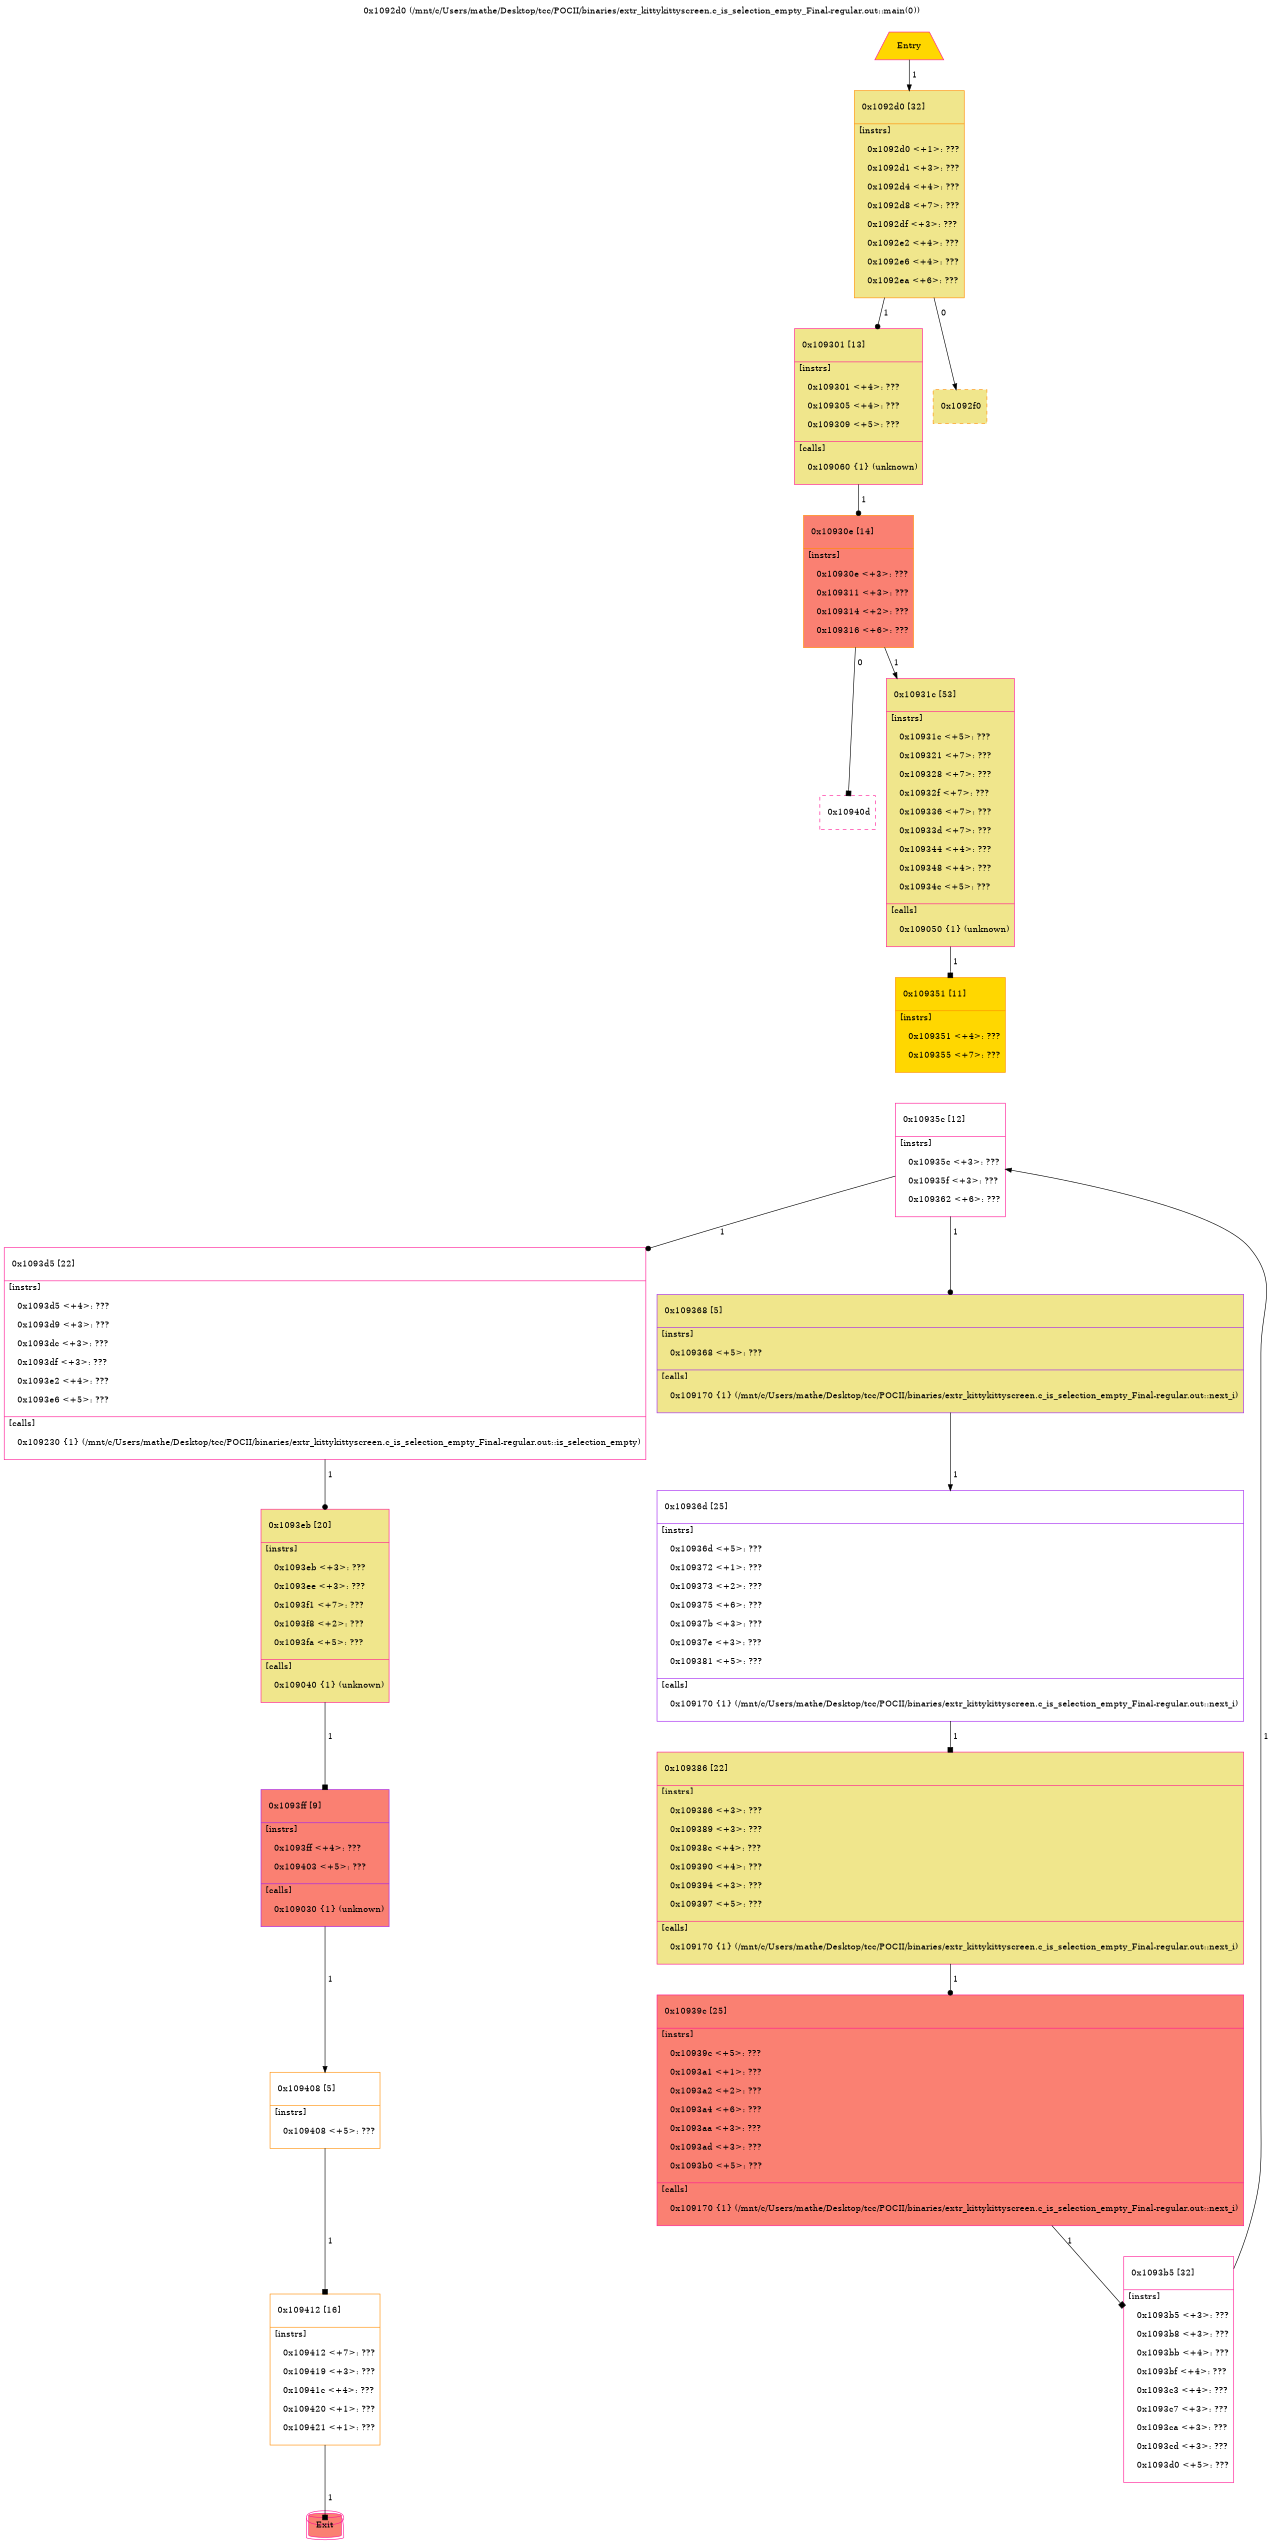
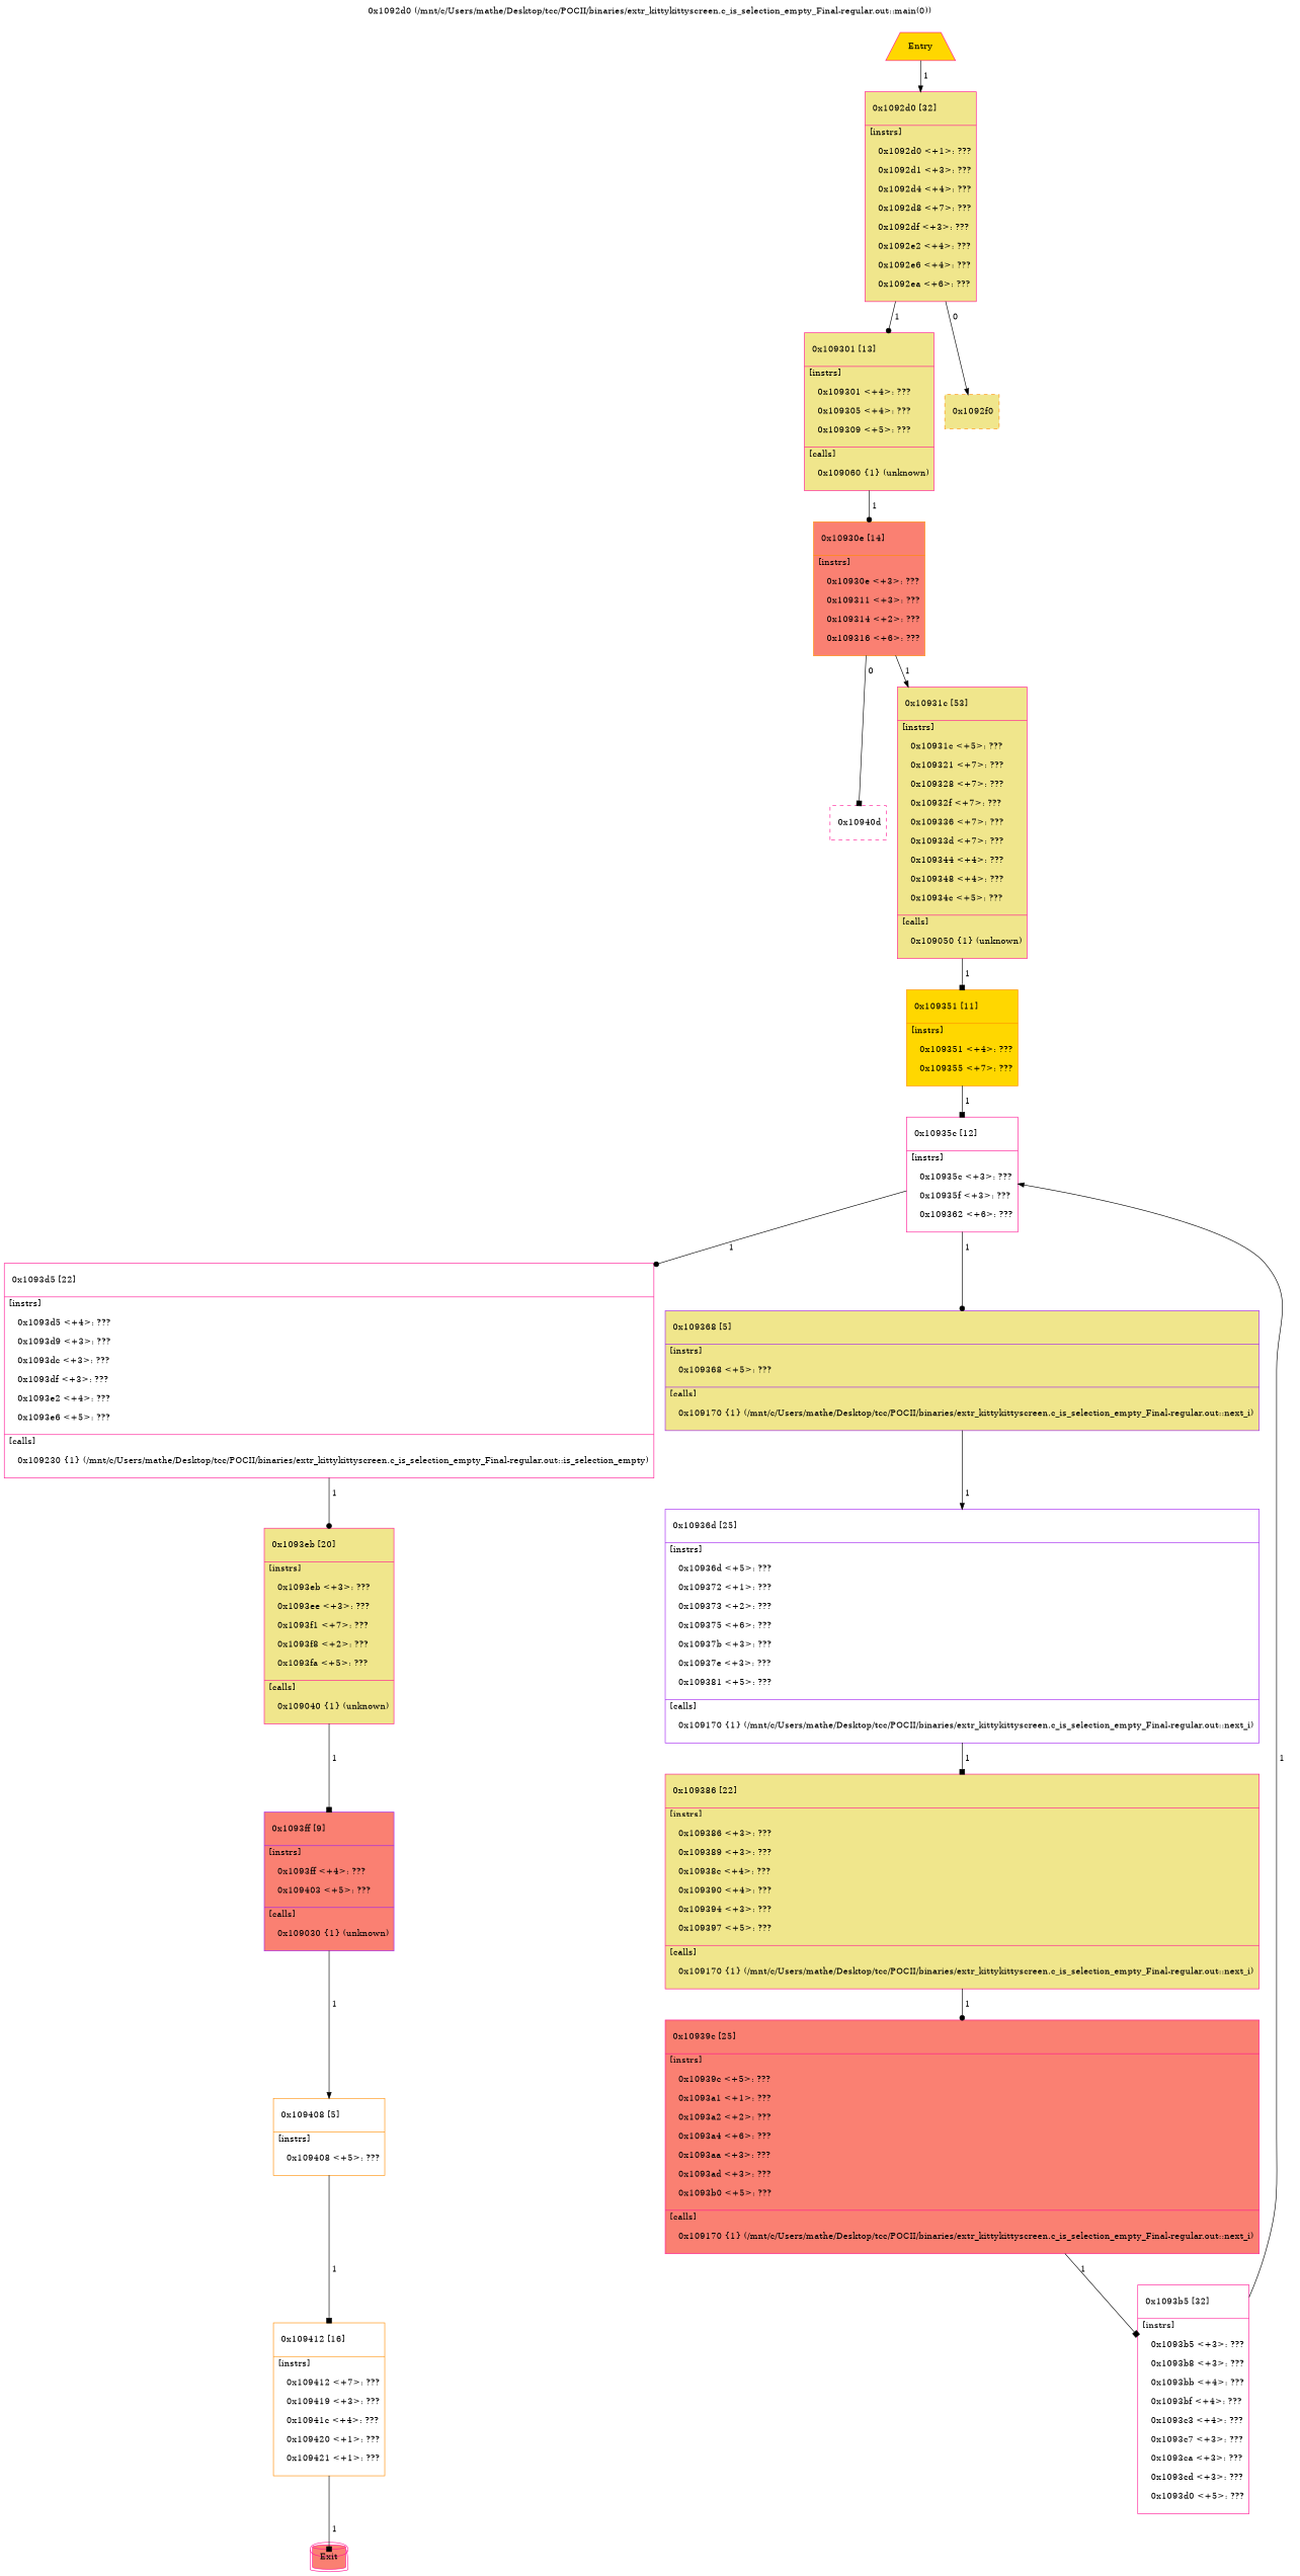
  digraph {
    label="0x1092d0 (/mnt/c/Users/mathe/Desktop/tcc/POCII/binaries/extr_kittykittyscreen.c_is_selection_empty_Final-regular.out::main(0))"
    labelloc=t
    node [color=deeppink fillcolor=khaki shape=record style=filled]
    edge [arrowhead=box]
    Entry [fillcolor=gold height=0.3 shape=trapezium width=0.3]
-   n2 [color=darkorange label="{\n     0x1092d0 [32]\l\n     | [instrs]\l\n     &nbsp;&nbsp;0x1092d0 \<+1\>: ???\l\n     &nbsp;&nbsp;0x1092d1 \<+3\>: ???\l\n     &nbsp;&nbsp;0x1092d4 \<+4\>: ???\l\n     &nbsp;&nbsp;0x1092d8 \<+7\>: ???\l\n     &nbsp;&nbsp;0x1092df \<+3\>: ???\l\n     &nbsp;&nbsp;0x1092e2 \<+4\>: ???\l\n     &nbsp;&nbsp;0x1092e6 \<+4\>: ???\l\n     &nbsp;&nbsp;0x1092ea \<+6\>: ???\l\n  }"]
+   n2 [label="{\n     0x1092d0 [32]\l\n     | [instrs]\l\n     &nbsp;&nbsp;0x1092d0 \<+1\>: ???\l\n     &nbsp;&nbsp;0x1092d1 \<+3\>: ???\l\n     &nbsp;&nbsp;0x1092d4 \<+4\>: ???\l\n     &nbsp;&nbsp;0x1092d8 \<+7\>: ???\l\n     &nbsp;&nbsp;0x1092df \<+3\>: ???\l\n     &nbsp;&nbsp;0x1092e2 \<+4\>: ???\l\n     &nbsp;&nbsp;0x1092e6 \<+4\>: ???\l\n     &nbsp;&nbsp;0x1092ea \<+6\>: ???\l\n  }"]
    n3 [label="{\n     0x109301 [13]\l\n     | [instrs]\l\n     &nbsp;&nbsp;0x109301 \<+4\>: ???\l\n     &nbsp;&nbsp;0x109305 \<+4\>: ???\l\n     &nbsp;&nbsp;0x109309 \<+5\>: ???\l\n     | [calls]\l\n     &nbsp;&nbsp;0x109060 \{1\} (unknown)\l\n  }"]
    n4 [color=darkorange label="{\n     0x1092f0\l\n  }" style="dashed,filled"]
    n5 [color=darkorange fillcolor=salmon label="{\n     0x10930e [14]\l\n     | [instrs]\l\n     &nbsp;&nbsp;0x10930e \<+3\>: ???\l\n     &nbsp;&nbsp;0x109311 \<+3\>: ???\l\n     &nbsp;&nbsp;0x109314 \<+2\>: ???\l\n     &nbsp;&nbsp;0x109316 \<+6\>: ???\l\n  }"]
    n6 [fillcolor=white label="{\n     0x10940d\l\n  }" style="dashed,filled"]
    n7 [label="{\n     0x10931c [53]\l\n     | [instrs]\l\n     &nbsp;&nbsp;0x10931c \<+5\>: ???\l\n     &nbsp;&nbsp;0x109321 \<+7\>: ???\l\n     &nbsp;&nbsp;0x109328 \<+7\>: ???\l\n     &nbsp;&nbsp;0x10932f \<+7\>: ???\l\n     &nbsp;&nbsp;0x109336 \<+7\>: ???\l\n     &nbsp;&nbsp;0x10933d \<+7\>: ???\l\n     &nbsp;&nbsp;0x109344 \<+4\>: ???\l\n     &nbsp;&nbsp;0x109348 \<+4\>: ???\l\n     &nbsp;&nbsp;0x10934c \<+5\>: ???\l\n     | [calls]\l\n     &nbsp;&nbsp;0x109050 \{1\} (unknown)\l\n  }"]
    n8 [color=darkorange fillcolor=gold label="{\n     0x109351 [11]\l\n     | [instrs]\l\n     &nbsp;&nbsp;0x109351 \<+4\>: ???\l\n     &nbsp;&nbsp;0x109355 \<+7\>: ???\l\n  }"]
    n9 [fillcolor=white label="{\n     0x10935c [12]\l\n     | [instrs]\l\n     &nbsp;&nbsp;0x10935c \<+3\>: ???\l\n     &nbsp;&nbsp;0x10935f \<+3\>: ???\l\n     &nbsp;&nbsp;0x109362 \<+6\>: ???\l\n  }"]
    Exit [fillcolor=salmon height=0.3 peripheries=2 shape=cylinder width=0.3]
    n11 [fillcolor=white label="{\n     0x1093d5 [22]\l\n     | [instrs]\l\n     &nbsp;&nbsp;0x1093d5 \<+4\>: ???\l\n     &nbsp;&nbsp;0x1093d9 \<+3\>: ???\l\n     &nbsp;&nbsp;0x1093dc \<+3\>: ???\l\n     &nbsp;&nbsp;0x1093df \<+3\>: ???\l\n     &nbsp;&nbsp;0x1093e2 \<+4\>: ???\l\n     &nbsp;&nbsp;0x1093e6 \<+5\>: ???\l\n     | [calls]\l\n     &nbsp;&nbsp;0x109230 \{1\} (/mnt/c/Users/mathe/Desktop/tcc/POCII/binaries/extr_kittykittyscreen.c_is_selection_empty_Final-regular.out::is_selection_empty)\l\n  }"]
    n12 [color=purple label="{\n     0x109368 [5]\l\n     | [instrs]\l\n     &nbsp;&nbsp;0x109368 \<+5\>: ???\l\n     | [calls]\l\n     &nbsp;&nbsp;0x109170 \{1\} (/mnt/c/Users/mathe/Desktop/tcc/POCII/binaries/extr_kittykittyscreen.c_is_selection_empty_Final-regular.out::next_i)\l\n  }"]
    n13 [label="{\n     0x1093eb [20]\l\n     | [instrs]\l\n     &nbsp;&nbsp;0x1093eb \<+3\>: ???\l\n     &nbsp;&nbsp;0x1093ee \<+3\>: ???\l\n     &nbsp;&nbsp;0x1093f1 \<+7\>: ???\l\n     &nbsp;&nbsp;0x1093f8 \<+2\>: ???\l\n     &nbsp;&nbsp;0x1093fa \<+5\>: ???\l\n     | [calls]\l\n     &nbsp;&nbsp;0x109040 \{1\} (unknown)\l\n  }"]
    n14 [color=purple fillcolor=white label="{\n     0x10936d [25]\l\n     | [instrs]\l\n     &nbsp;&nbsp;0x10936d \<+5\>: ???\l\n     &nbsp;&nbsp;0x109372 \<+1\>: ???\l\n     &nbsp;&nbsp;0x109373 \<+2\>: ???\l\n     &nbsp;&nbsp;0x109375 \<+6\>: ???\l\n     &nbsp;&nbsp;0x10937b \<+3\>: ???\l\n     &nbsp;&nbsp;0x10937e \<+3\>: ???\l\n     &nbsp;&nbsp;0x109381 \<+5\>: ???\l\n     | [calls]\l\n     &nbsp;&nbsp;0x109170 \{1\} (/mnt/c/Users/mathe/Desktop/tcc/POCII/binaries/extr_kittykittyscreen.c_is_selection_empty_Final-regular.out::next_i)\l\n  }"]
    n15 [color=purple fillcolor=salmon label="{\n     0x1093ff [9]\l\n     | [instrs]\l\n     &nbsp;&nbsp;0x1093ff \<+4\>: ???\l\n     &nbsp;&nbsp;0x109403 \<+5\>: ???\l\n     | [calls]\l\n     &nbsp;&nbsp;0x109030 \{1\} (unknown)\l\n  }"]
    n16 [label="{\n     0x109386 [22]\l\n     | [instrs]\l\n     &nbsp;&nbsp;0x109386 \<+3\>: ???\l\n     &nbsp;&nbsp;0x109389 \<+3\>: ???\l\n     &nbsp;&nbsp;0x10938c \<+4\>: ???\l\n     &nbsp;&nbsp;0x109390 \<+4\>: ???\l\n     &nbsp;&nbsp;0x109394 \<+3\>: ???\l\n     &nbsp;&nbsp;0x109397 \<+5\>: ???\l\n     | [calls]\l\n     &nbsp;&nbsp;0x109170 \{1\} (/mnt/c/Users/mathe/Desktop/tcc/POCII/binaries/extr_kittykittyscreen.c_is_selection_empty_Final-regular.out::next_i)\l\n  }"]
    n17 [fillcolor=salmon label="{\n     0x10939c [25]\l\n     | [instrs]\l\n     &nbsp;&nbsp;0x10939c \<+5\>: ???\l\n     &nbsp;&nbsp;0x1093a1 \<+1\>: ???\l\n     &nbsp;&nbsp;0x1093a2 \<+2\>: ???\l\n     &nbsp;&nbsp;0x1093a4 \<+6\>: ???\l\n     &nbsp;&nbsp;0x1093aa \<+3\>: ???\l\n     &nbsp;&nbsp;0x1093ad \<+3\>: ???\l\n     &nbsp;&nbsp;0x1093b0 \<+5\>: ???\l\n     | [calls]\l\n     &nbsp;&nbsp;0x109170 \{1\} (/mnt/c/Users/mathe/Desktop/tcc/POCII/binaries/extr_kittykittyscreen.c_is_selection_empty_Final-regular.out::next_i)\l\n  }"]
    n18 [fillcolor=white label="{\n     0x1093b5 [32]\l\n     | [instrs]\l\n     &nbsp;&nbsp;0x1093b5 \<+3\>: ???\l\n     &nbsp;&nbsp;0x1093b8 \<+3\>: ???\l\n     &nbsp;&nbsp;0x1093bb \<+4\>: ???\l\n     &nbsp;&nbsp;0x1093bf \<+4\>: ???\l\n     &nbsp;&nbsp;0x1093c3 \<+4\>: ???\l\n     &nbsp;&nbsp;0x1093c7 \<+3\>: ???\l\n     &nbsp;&nbsp;0x1093ca \<+3\>: ???\l\n     &nbsp;&nbsp;0x1093cd \<+3\>: ???\l\n     &nbsp;&nbsp;0x1093d0 \<+5\>: ???\l\n  }"]
    n19 [color=darkorange fillcolor=white label="{\n     0x109408 [5]\l\n     | [instrs]\l\n     &nbsp;&nbsp;0x109408 \<+5\>: ???\l\n  }"]
    n20 [color=darkorange fillcolor=white label="{\n     0x109412 [16]\l\n     | [instrs]\l\n     &nbsp;&nbsp;0x109412 \<+7\>: ???\l\n     &nbsp;&nbsp;0x109419 \<+3\>: ???\l\n     &nbsp;&nbsp;0x10941c \<+4\>: ???\l\n     &nbsp;&nbsp;0x109420 \<+1\>: ???\l\n     &nbsp;&nbsp;0x109421 \<+1\>: ???\l\n  }"]
    Entry -> n2 [arrowhead=normal label=" 1"]
    n2 -> n3 [arrowhead=dot label=" 1"]
    n2 -> n4 [arrowhead=normal label=" 0"]
    n3 -> n5 [arrowhead=dot label=" 1"]
    n5 -> n6 [label=" 0"]
    n5 -> n7 [arrowhead=normal label=" 1"]
    n7 -> n8 [label=" 1"]
+   n8 -> n9 [label=" 1"]
    n9 -> n11 [arrowhead=dot label=" 1"]
    n9 -> n12 [arrowhead=dot label=" 1"]
    n11 -> n13 [arrowhead=dot label=" 1"]
    n12 -> n14 [arrowhead=normal label=" 1"]
    n13 -> n15 [label=" 1"]
    n14 -> n16 [label=" 1"]
    n15 -> n19 [arrowhead=normal label=" 1"]
    n16 -> n17 [arrowhead=dot label=" 1"]
    n17 -> n18 [label=" 1"]
    n18 -> n9 [arrowhead=normal label=" 1"]
    n19 -> n20 [label=" 1"]
    n20 -> Exit [label=" 1"]
  }
